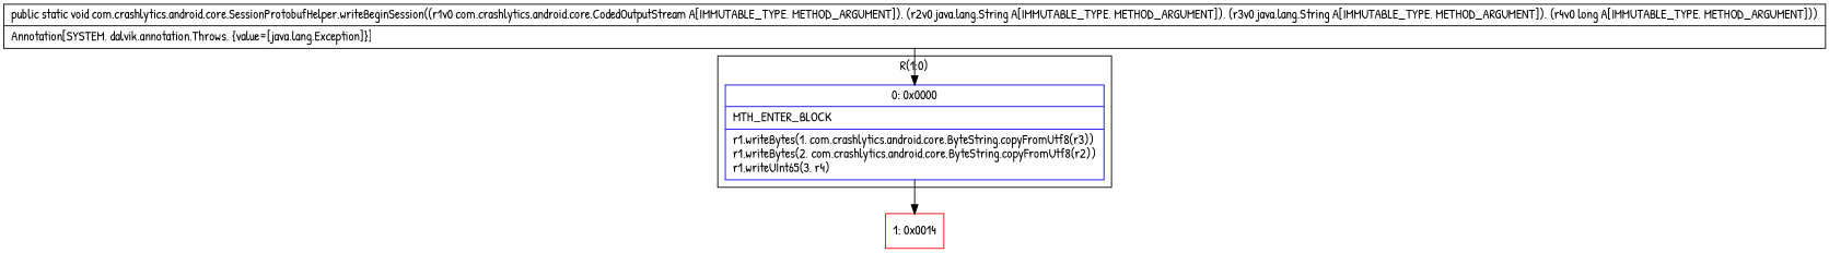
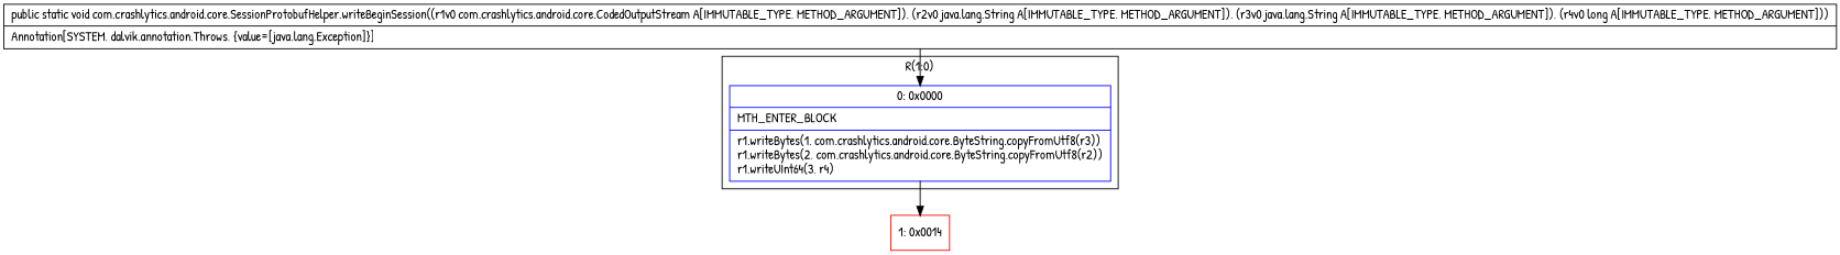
  digraph {
    fontname="Patrick Hand"
    node [shape=record fontname="Patrick Hand"]
    edge [fontname="Patrick Hand"]
-   n1 [color=blue label="{0\:\ 0x0000|MTH_ENTER_BLOCK\l|r1.writeBytes(1, com.crashlytics.android.core.ByteString.copyFromUtf8(r3))\lr1.writeBytes(2, com.crashlytics.android.core.ByteString.copyFromUtf8(r2))\lr1.writeUInt65(3, r4)\l}"]
+   n1 [color=blue label="{0\:\ 0x0000|MTH_ENTER_BLOCK\l|r1.writeBytes(1, com.crashlytics.android.core.ByteString.copyFromUtf8(r3))\lr1.writeBytes(2, com.crashlytics.android.core.ByteString.copyFromUtf8(r2))\lr1.writeUInt64(3, r4)\l}"]
    n2 [color=red label="{1\:\ 0x0014}"]
    n3 [label="{public static void com.crashlytics.android.core.SessionProtobufHelper.writeBeginSession((r1v0 com.crashlytics.android.core.CodedOutputStream A[IMMUTABLE_TYPE, METHOD_ARGUMENT]), (r2v0 java.lang.String A[IMMUTABLE_TYPE, METHOD_ARGUMENT]), (r3v0 java.lang.String A[IMMUTABLE_TYPE, METHOD_ARGUMENT]), (r4v0 long A[IMMUTABLE_TYPE, METHOD_ARGUMENT]))  | Annotation[SYSTEM, dalvik.annotation.Throws, \{value=[java.lang.Exception]\}]\l}"]
    subgraph cluster_1 {
      label="R(1:0)"
      n1
    }
    n1 -> n2
    n3 -> n1
  }
